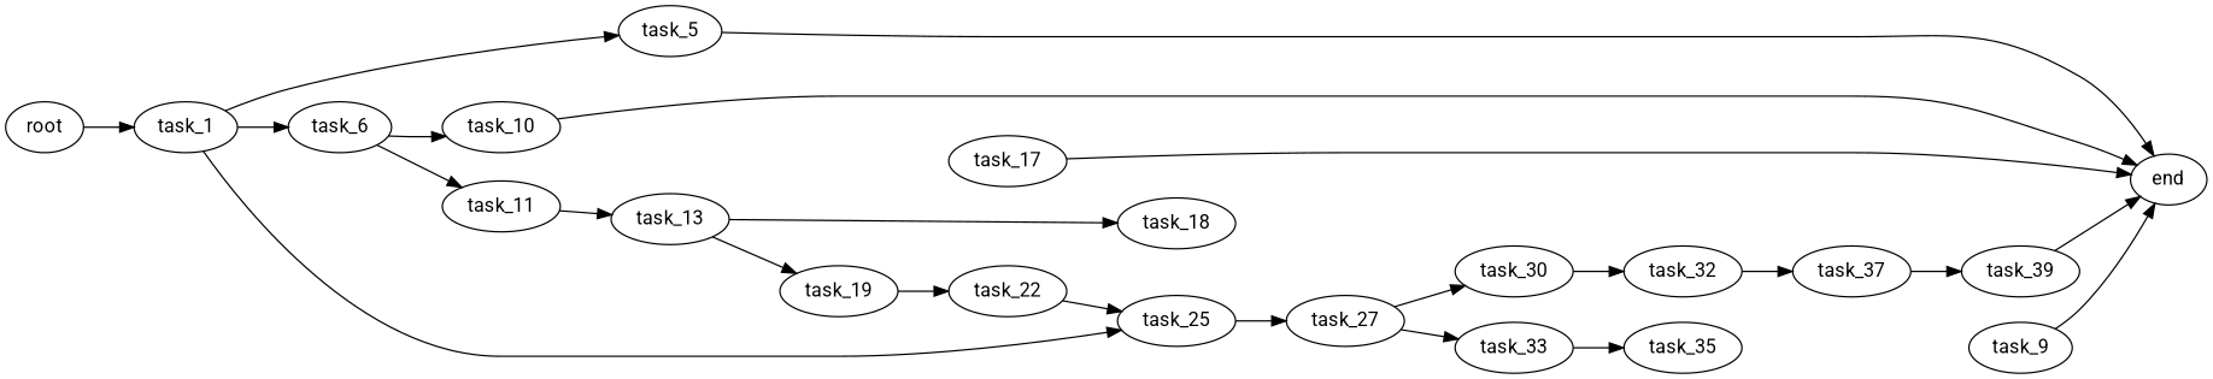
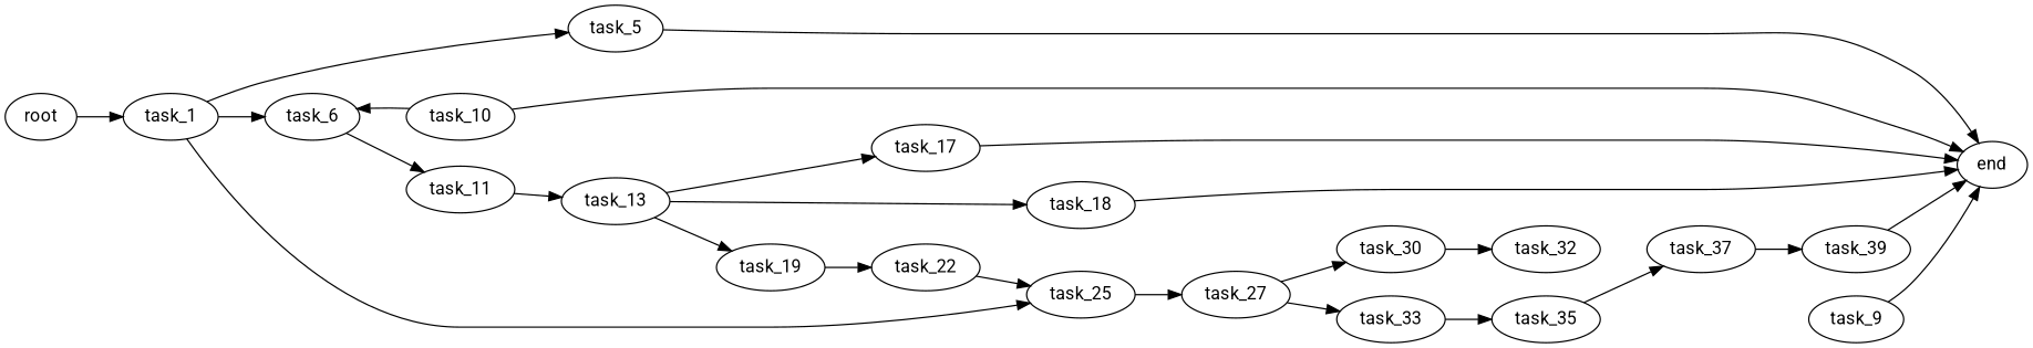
  digraph {
    fontname=Roboto
    rankdir=LR
    node [fontname=Roboto]
    edge [fontname=Roboto]
    root
    task_1
    task_5
    task_6
    task_25
    end
    task_10
    task_11
    task_9
    task_13
    task_17
    task_18
    task_19
    task_22
    task_27
    task_30
    task_33
    task_32
    task_35
    task_37
    task_39
    root -> task_1
    task_1 -> task_5
    task_1 -> task_6
    task_1 -> task_25
    task_5 -> end
-   task_6 -> task_10
+   task_10 -> task_6
    task_6 -> task_11
    task_25 -> task_27
    task_10 -> end
    task_11 -> task_13
    task_9 -> end
+   task_13 -> task_17
    task_13 -> task_18
    task_13 -> task_19
    task_17 -> end
+   task_18 -> end
    task_19 -> task_22
    task_22 -> task_25
    task_27 -> task_30
    task_27 -> task_33
    task_30 -> task_32
    task_33 -> task_35
-   task_32 -> task_37
+   task_35 -> task_37
    task_37 -> task_39
    task_39 -> end
  }
